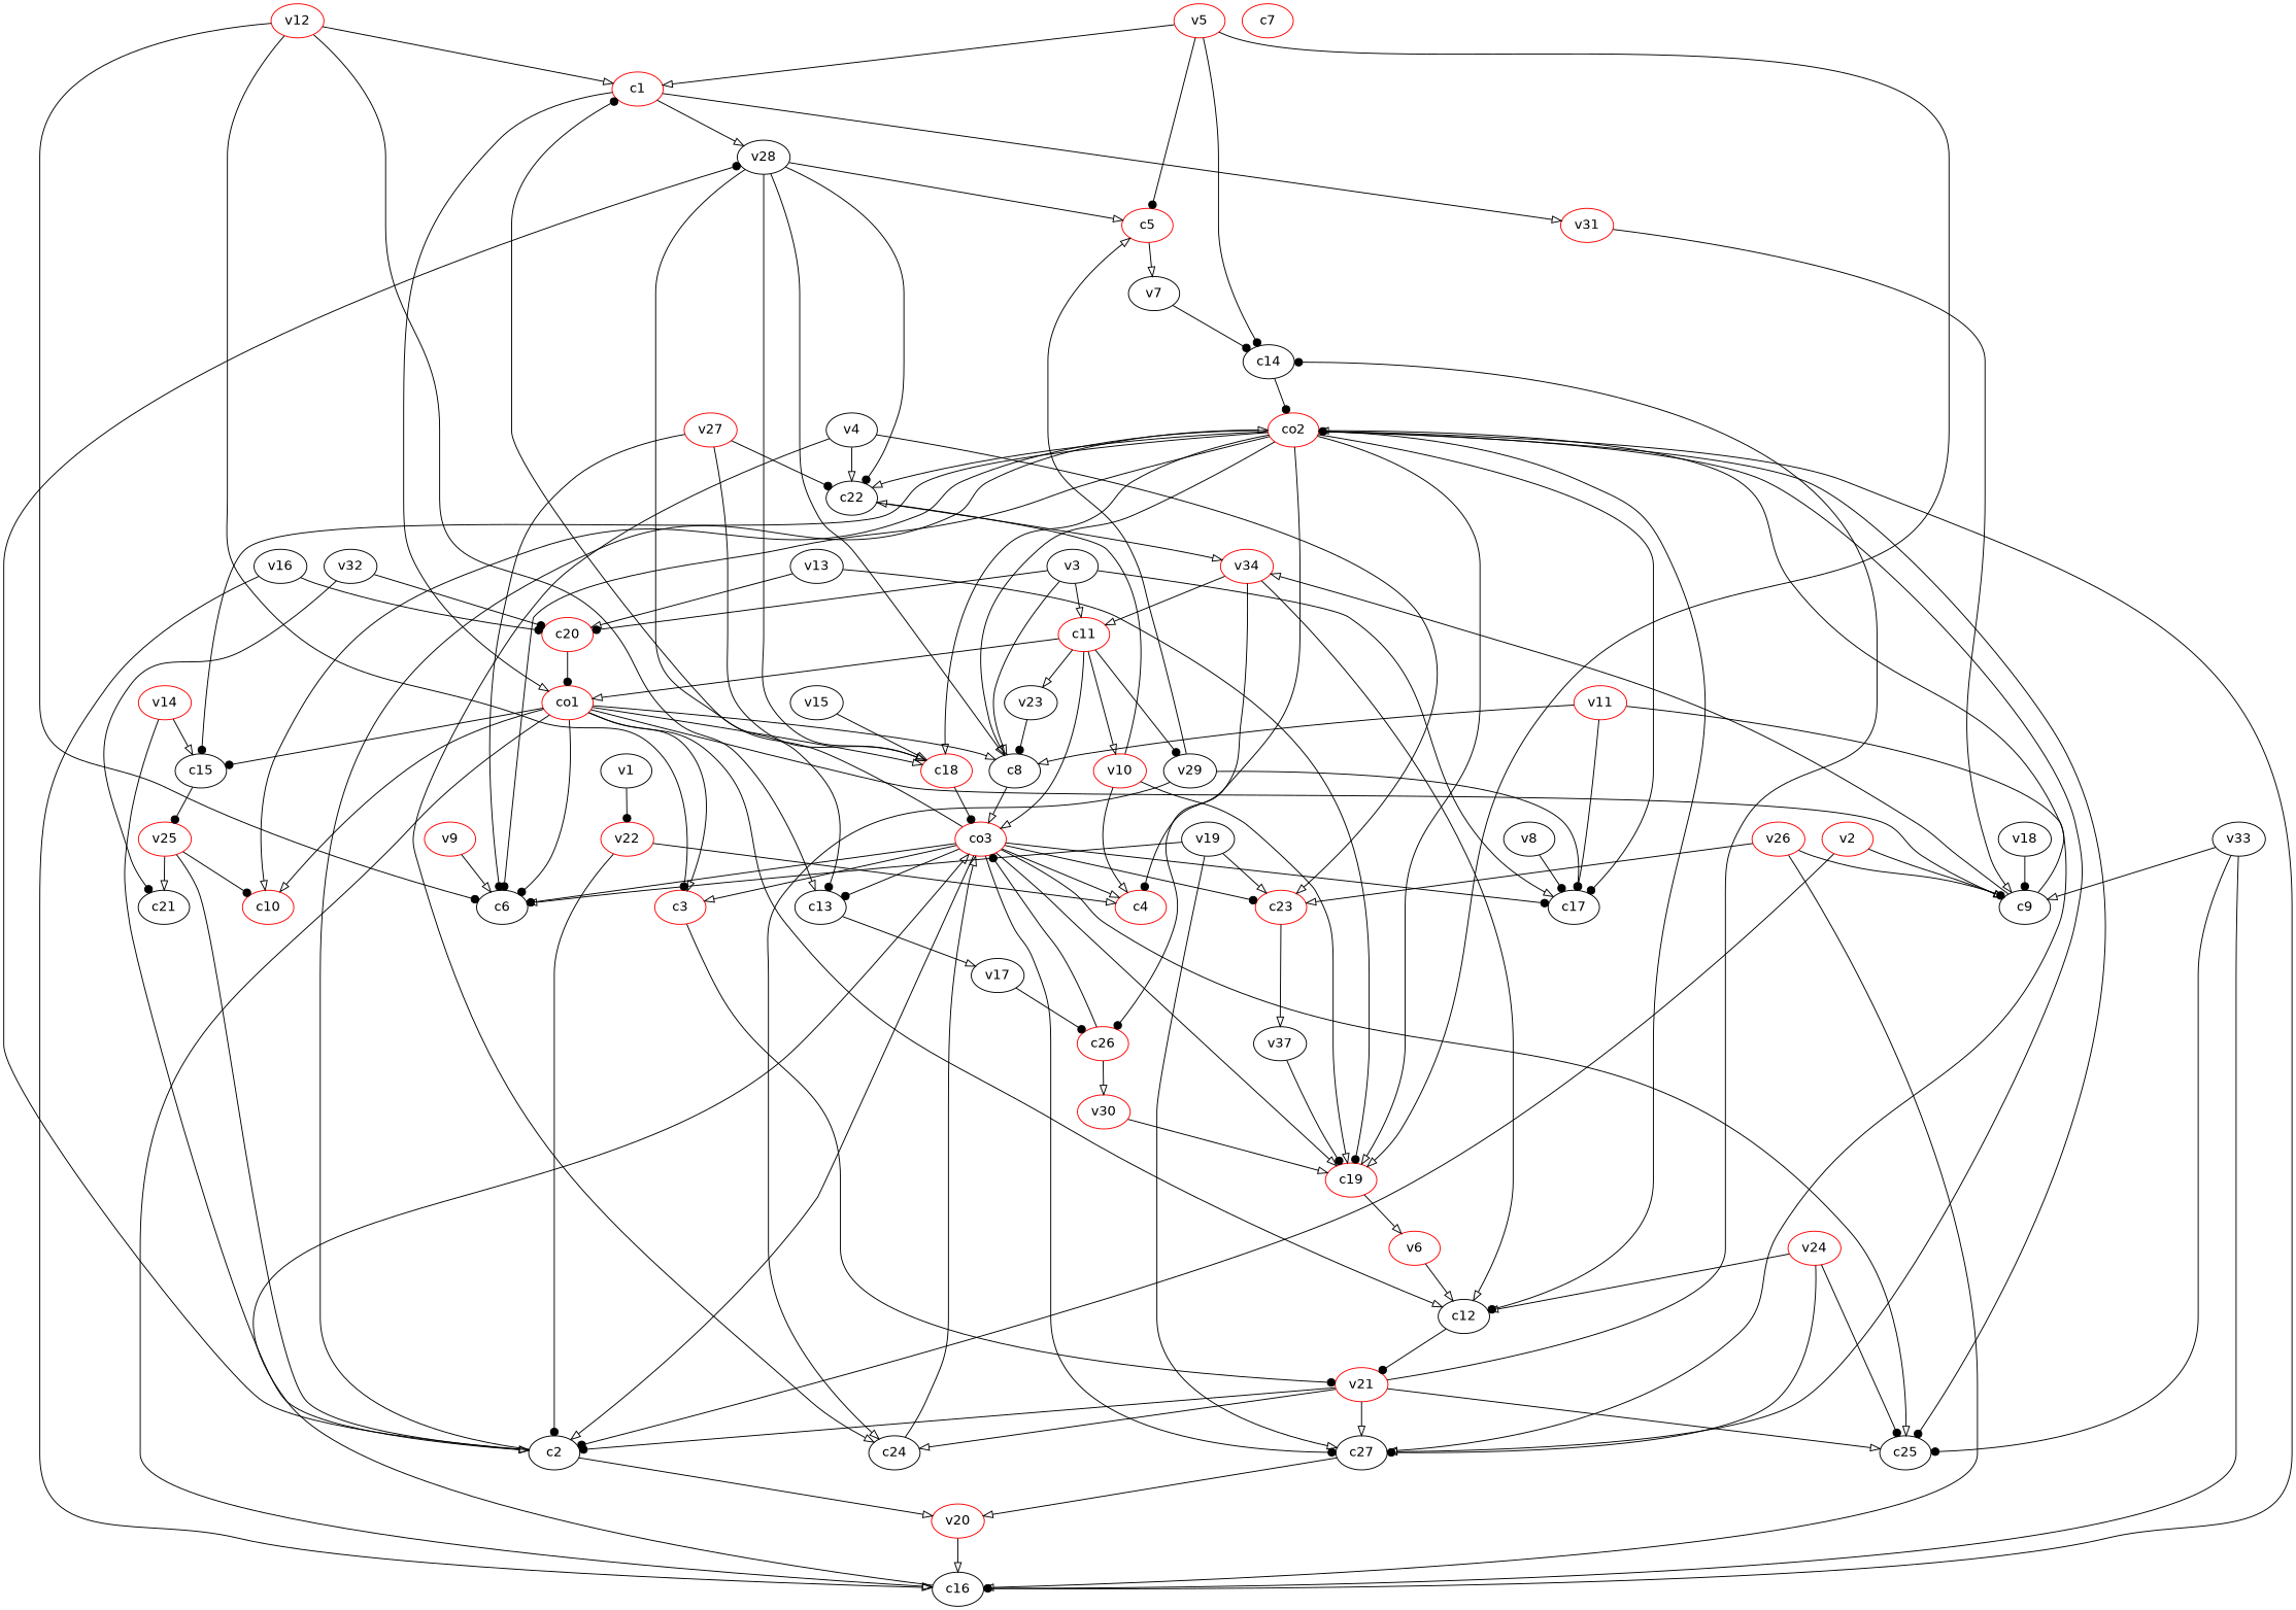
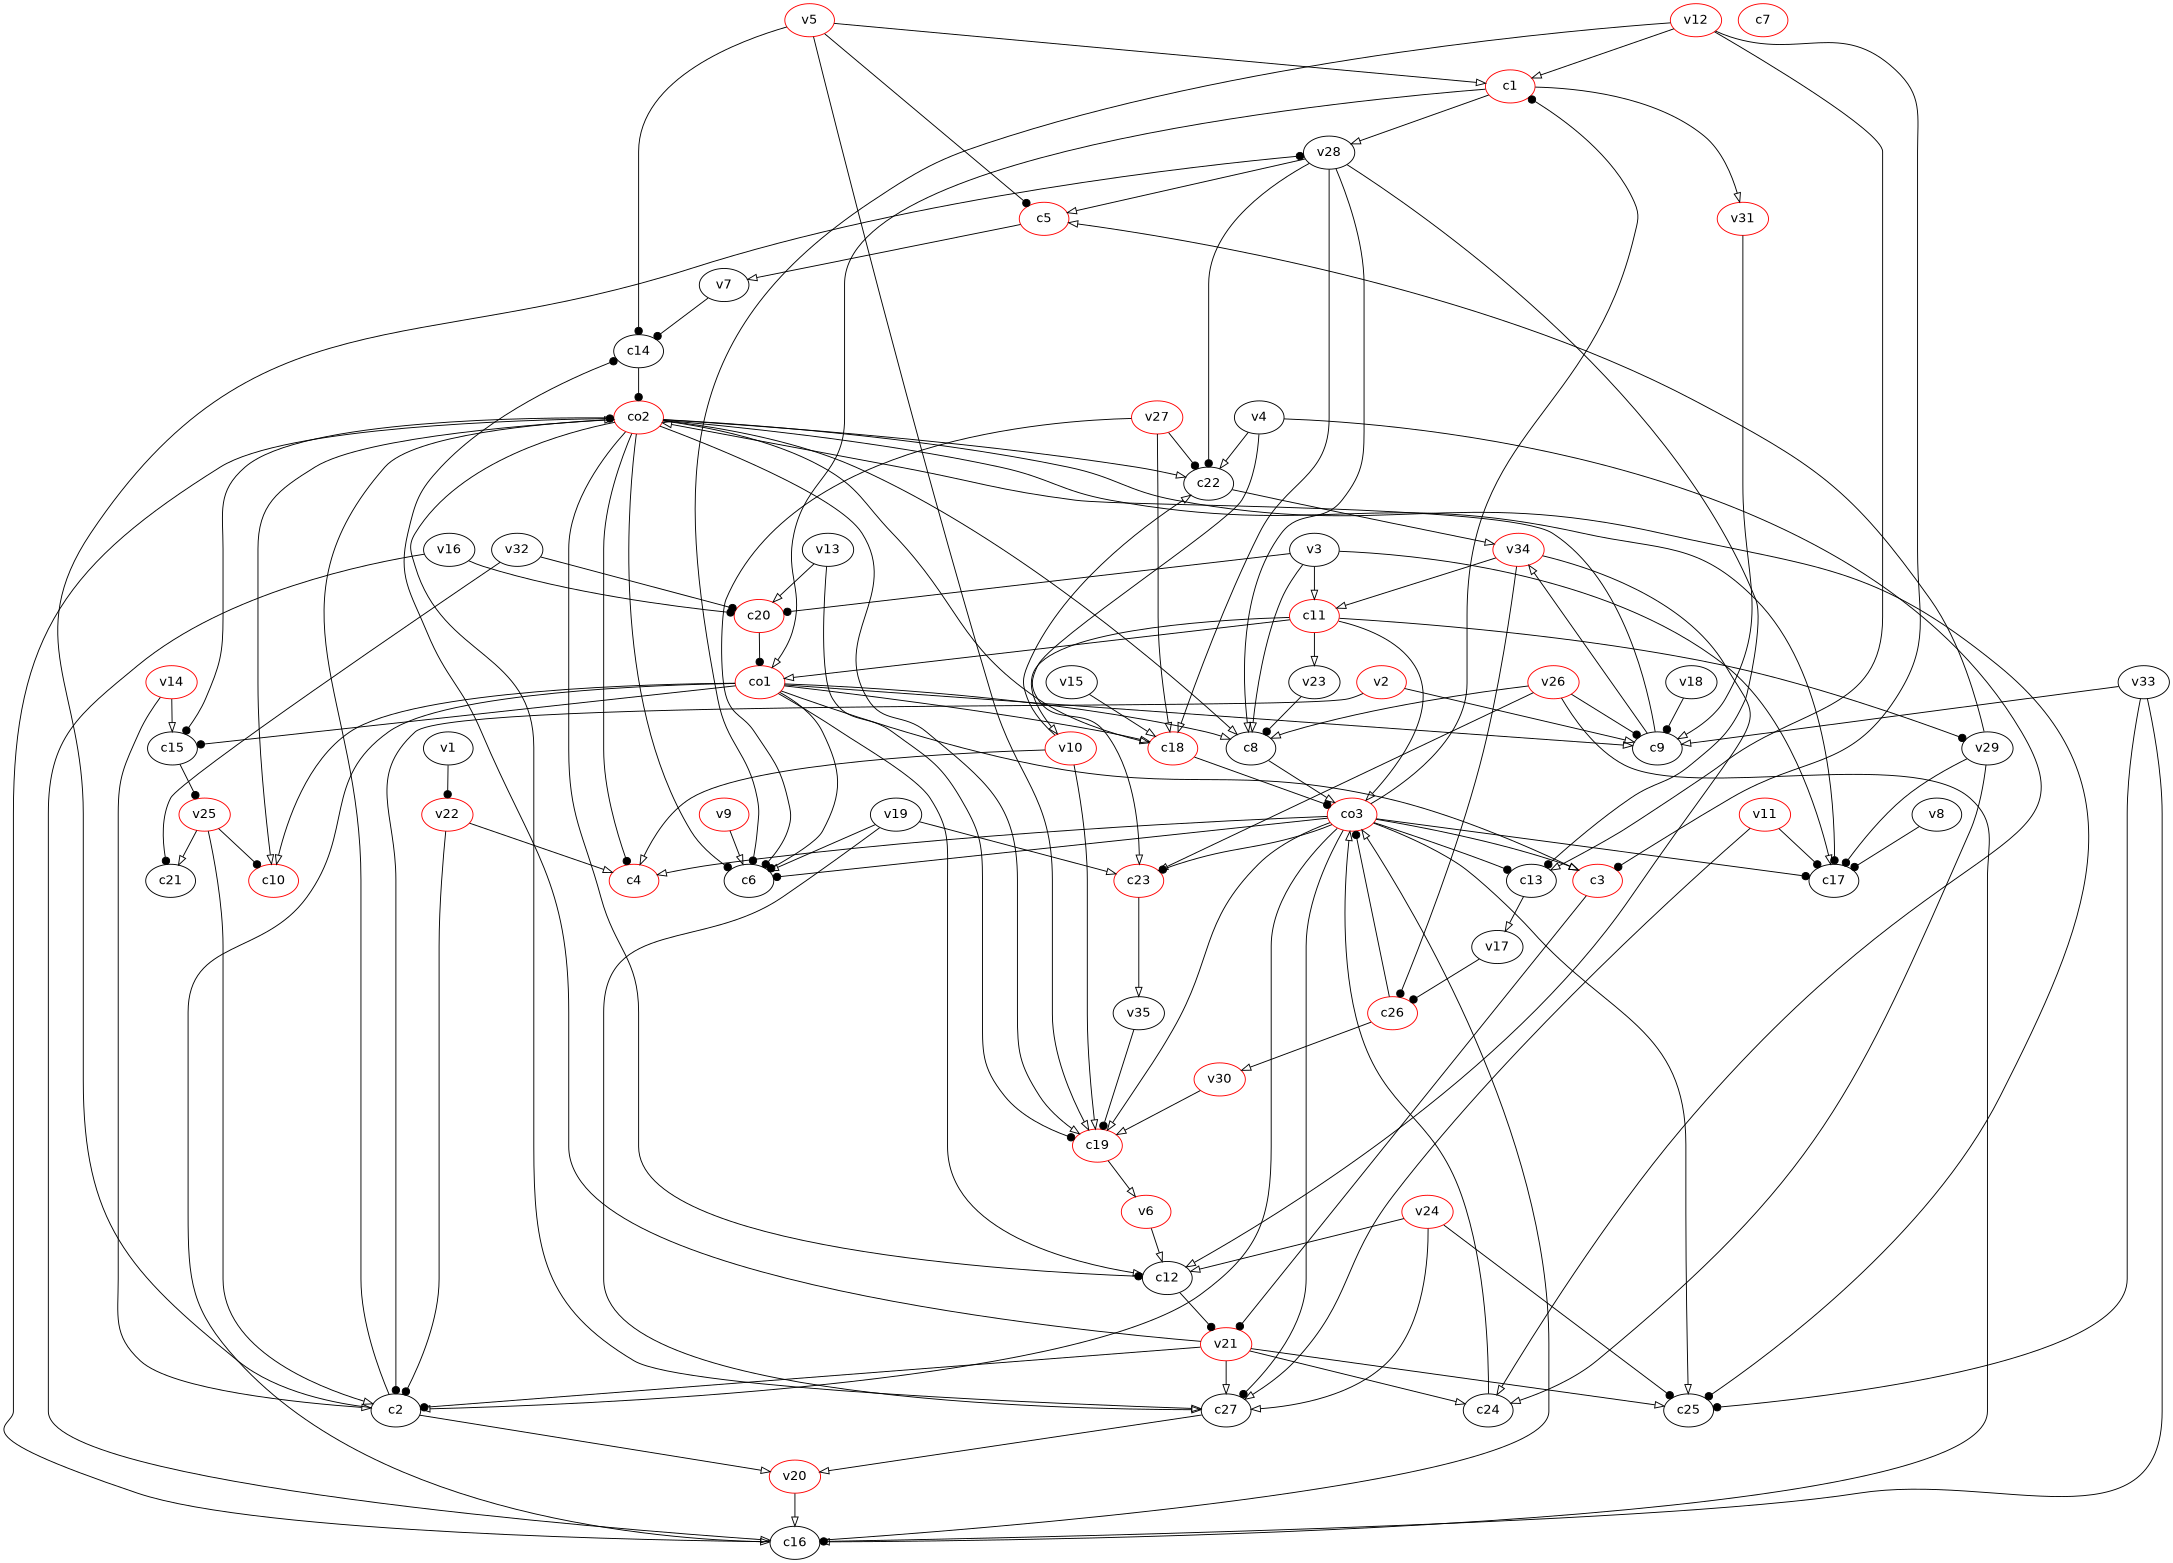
  strict digraph {
    fontname="DejaVu Sans"
    node [color=red fontname="DejaVu Sans"]
    edge [arrowhead=onormal fontname="DejaVu Sans" weight=1]
    c1
    v28 [color=black]
    v31
    co1
    c5
    c8 [color=black]
    c13 [color=black]
    c18
    c22 [color=black]
    c9 [color=black]
    c3
    c12 [color=black]
    c15 [color=black]
    c16 [color=black]
    c6 [color=black]
    c10
    c2 [color=black]
    v20
    co2
    c19
    c27 [color=black]
    c17 [color=black]
    c4
    c25 [color=black]
    v21
    c14 [color=black]
    c24 [color=black]
    v7 [color=black]
    c7
    co3
    c23
    v34
    c11
    c26
    v10
    v23 [color=black]
    v29 [color=black]
    v17 [color=black]
    v25
    c21 [color=black]
    v6
    c20
-   v35 [color=black label=v37]
+   v35 [color=black]
    v30
    v22
    v1 [color=black]
    v2
    v3 [color=black]
    v4 [color=black]
    v5
    v8 [color=black]
    v9
    v11
    v12
    v13 [color=black]
    v14
    v15 [color=black]
    v16 [color=black]
    v18 [color=black]
    v19 [color=black]
    v24
    v26
    v27
    v32 [color=black]
    v33 [color=black]
    c1 -> v28
    c1 -> v31
    c1 -> co1
    v28 -> c5
    v28 -> c8
    v28 -> c13 [arrowhead=dot]
    v28 -> c18
    v28 -> c22 [arrowhead=dot]
    v31 -> c9
    co1 -> c8
    co1 -> c18
    co1 -> c9
    co1 -> c3
    co1 -> c12
    co1 -> c15 [arrowhead=dot]
    co1 -> c16
    co1 -> c6 [arrowhead=dot]
    co1 -> c10
    c5 -> v7
    c8 -> co3
    c13 -> v17
    c18 -> co3 [arrowhead=dot]
    c22 -> v34
    c9 -> co2
    c9 -> v34
    c3 -> v21 [arrowhead=dot]
    c12 -> v21 [arrowhead=dot]
    c15 -> v25 [arrowhead=dot]
    c16 -> co2 [arrowhead=dot]
    c16 -> co3
    c2 -> v28 [arrowhead=dot]
    c2 -> v20
    c2 -> co2
    v20 -> c16
    co2 -> c8
    co2 -> c18
    co2 -> c22
    co2 -> c12 [arrowhead=dot]
    co2 -> c15 [arrowhead=dot]
    co2 -> c6 [arrowhead=dot]
    co2 -> c10
    co2 -> c19
    co2 -> c27
    co2 -> c17 [arrowhead=dot]
    co2 -> c4 [arrowhead=dot]
    co2 -> c25 [arrowhead=dot]
    c19 -> v6
    c27 -> v20
    v21 -> c2 [arrowhead=dot]
    v21 -> c27
    v21 -> c25
    v21 -> c14 [arrowhead=dot]
    v21 -> c24
    c14 -> co2 [arrowhead=dot]
    c24 -> co3
    v7 -> c14 [arrowhead=dot]
    co3 -> c1 [arrowhead=dot]
    co3 -> c13 [arrowhead=dot]
    co3 -> c3
    co3 -> c6 [arrowhead=dot]
    co3 -> c2
    co3 -> c19
    co3 -> c27 [arrowhead=dot]
    co3 -> c17 [arrowhead=dot]
    co3 -> c4
    co3 -> c25
    co3 -> c23 [arrowhead=dot]
    c23 -> v35
    v34 -> c12
    v34 -> c11
    v34 -> c26 [arrowhead=dot]
    c11 -> co1
    c11 -> co3
    c11 -> v10
    c11 -> v23
    c11 -> v29 [arrowhead=dot]
    c26 -> co3 [arrowhead=dot]
    c26 -> v30
    v10 -> c22
    v10 -> c19
    v10 -> c4
    v23 -> c8 [arrowhead=dot]
    v29 -> c5
    v29 -> c17 [arrowhead=dot]
    v29 -> c24
    v17 -> c26 [arrowhead=dot]
    v25 -> c10 [arrowhead=dot]
    v25 -> c2
    v25 -> c21
    v6 -> c12
    c20 -> co1 [arrowhead=dot]
    v35 -> c19 [arrowhead=dot]
    v30 -> c19
    v22 -> c2 [arrowhead=dot]
    v22 -> c4
    v1 -> v22 [arrowhead=dot]
    v2 -> c9
    v2 -> c2 [arrowhead=dot]
    v3 -> c8
    v3 -> c17
    v3 -> c11
    v3 -> c20 [arrowhead=dot]
    v4 -> c22
    v4 -> c24
    v4 -> c23
    v5 -> c1
    v5 -> c5 [arrowhead=dot]
    v5 -> c19
    v5 -> c14 [arrowhead=dot]
    v8 -> c17 [arrowhead=dot]
    v9 -> c6
-   v11 -> c8
+   v26 -> c8
    v11 -> c27
    v11 -> c17 [arrowhead=dot]
    v12 -> c1
    v12 -> c13
    v12 -> c3 [arrowhead=dot]
    v12 -> c6 [arrowhead=dot]
    v13 -> c19 [arrowhead=dot]
    v13 -> c20
    v14 -> c15
    v14 -> c2
    v15 -> c18
    v16 -> c16
    v16 -> c20 [arrowhead=dot]
    v18 -> c9 [arrowhead=dot]
    v19 -> c6
    v19 -> c27
    v19 -> c23
    v24 -> c12
-   v24 -> c27 [arrowhead=dot]
+   v24 -> c27
    v24 -> c25 [arrowhead=dot]
    v26 -> c9 [arrowhead=dot]
    v26 -> c16
    v26 -> c23
    v27 -> c18
    v27 -> c22 [arrowhead=dot]
    v27 -> c6 [arrowhead=dot]
    v32 -> c21 [arrowhead=dot]
    v32 -> c20 [arrowhead=dot]
    v33 -> c9
    v33 -> c16 [arrowhead=dot]
    v33 -> c25 [arrowhead=dot]
  }
